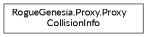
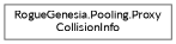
  digraph {
    rankdir=LR
    fontname=Lato
-   n1 [color=grey40 fillcolor=white fontname=Lato fontsize=10 height=0.2 label="RogueGenesia.Proxy.Proxy\lCollisionInfo" shape=box style=filled width=0.4]
+   n1 [color=grey40 fillcolor=white fontname=Lato fontsize=10 height=0.2 label="RogueGenesia.Pooling.Proxy\lCollisionInfo" shape=box style=filled width=0.4]
  }
